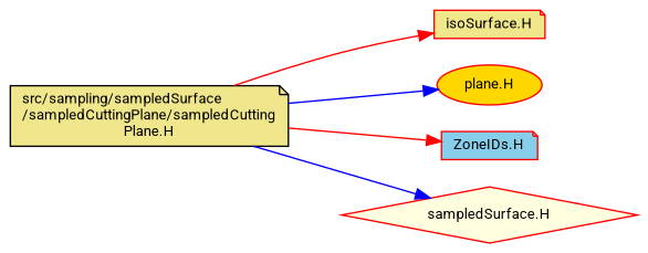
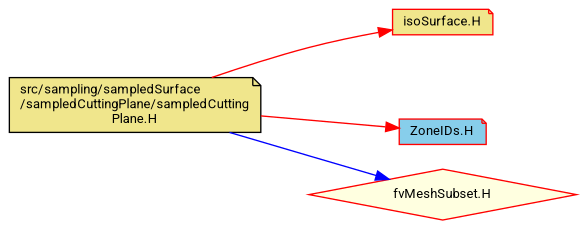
  digraph {
    fontname=Roboto
    rankdir=LR
    node [color=red fillcolor=khaki fontname=Roboto fontsize=10 shape=note style=filled]
    edge [color=red fontname=Roboto fontsize=10 labelfontname=Helvetica labelfontsize=10 style=solid]
    n1 [color=black fontcolor=black height=0.2 label="src/sampling/sampledSurface\l/sampledCuttingPlane/sampledCutting\lPlane.H" width=0.4]
    n2 [height=0.2 label="isoSurface.H" width=0.4]
-   n3 [fillcolor=gold height=0.2 label="plane.H" shape=ellipse width=0.4]
    n4 [fillcolor=skyblue height=0.2 label="ZoneIDs.H" width=0.4]
-   n5 [fillcolor=lightyellow height=0.2 label="sampledSurface.H" shape=diamond width=0.4]
+   n5 [fillcolor=lightyellow height=0.2 label="fvMeshSubset.H" shape=diamond width=0.4]
    n1 -> n2
-   n1 -> n3 [color=blue]
    n1 -> n4
    n1 -> n5 [color=blue]
  }
